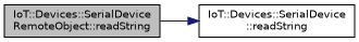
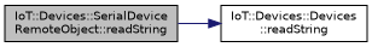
  digraph {
    rankdir=LR
    node [color=black fontname=Helvetica fontsize=10 shape=record style=filled]
    n1 [fillcolor=grey75 fontcolor=black height=0.2 label="IoT::Devices::SerialDevice\lRemoteObject::readString" width=0.4]
-   n2 [fillcolor=white height=0.2 label="IoT::Devices::SerialDevice\l::readString" width=0.4]
+   n2 [fillcolor=white height=0.2 label="IoT::Devices::Devices\l::readString" width=0.4]
    n1 -> n2 [color=midnightblue fontname=Helvetica fontsize=10 labelfontname=Helvetica labelfontsize=10 style=solid]
  }
